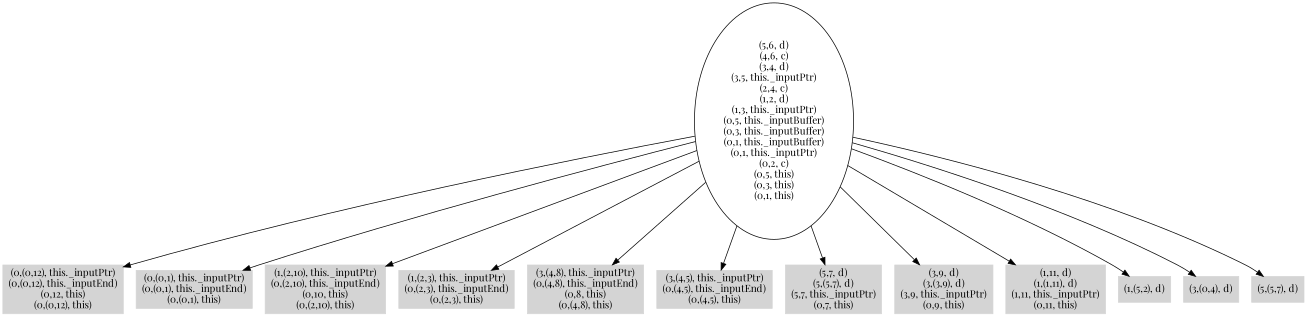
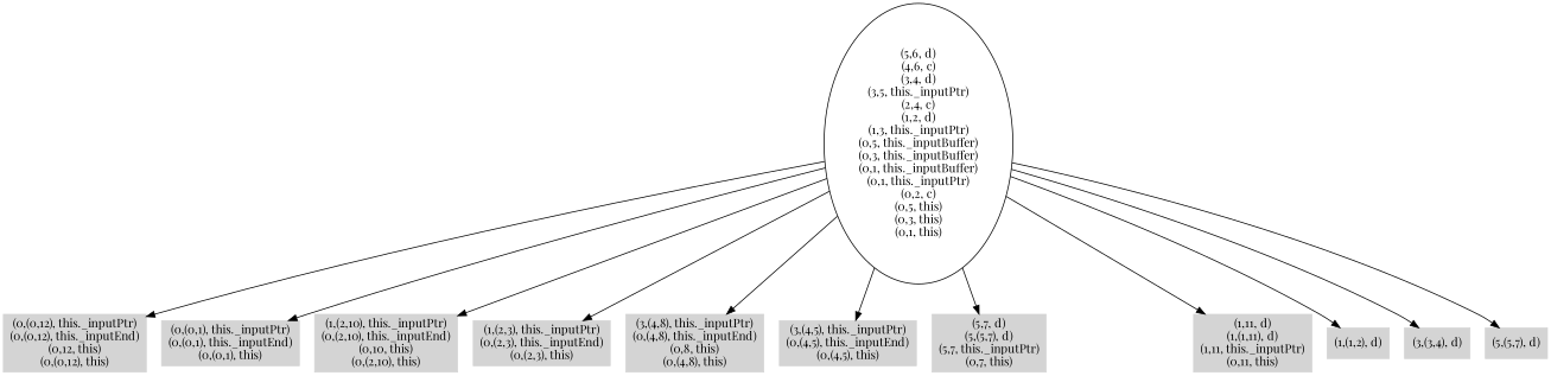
  digraph {
    fontname="Playfair Display"
    node [color=".0 .0 .83" fontname="Playfair Display" shape=box style=filled]
    edge [fontname="Playfair Display"]
    n1 [label="(0,(0,12), this._inputPtr)\n(0,(0,12), this._inputEnd)\n(0,12, this)\n(0,(0,12), this)"]
    n2 [label="(0,(0,1), this._inputPtr)\n(0,(0,1), this._inputEnd)\n(0,(0,1), this)"]
    n3 [label="(1,(2,10), this._inputPtr)\n(0,(2,10), this._inputEnd)\n(0,10, this)\n(0,(2,10), this)"]
    n4 [label="(1,(2,3), this._inputPtr)\n(0,(2,3), this._inputEnd)\n(0,(2,3), this)"]
    n5 [label="(3,(4,8), this._inputPtr)\n(0,(4,8), this._inputEnd)\n(0,8, this)\n(0,(4,8), this)"]
    n6 [label="(3,(4,5), this._inputPtr)\n(0,(4,5), this._inputEnd)\n(0,(4,5), this)"]
    n7 [label="(5,7, d)\n(5,(5,7), d)\n(5,7, this._inputPtr)\n(0,7, this)"]
-   n8 [label="(3,9, d)\n(3,(3,9), d)\n(3,9, this._inputPtr)\n(0,9, this)"]
    n9 [label="(1,11, d)\n(1,(1,11), d)\n(1,11, this._inputPtr)\n(0,11, this)"]
-   n10 [label="(1,(5,2), d)"]
-   n11 [label="(3,(0,4), d)"]
+   n10 [label="(1,(1,2), d)"]
+   n11 [label="(3,(3,4), d)"]
    n12 [label="(5,(5,7), d)"]
    n13 [label="(5,6, d)\n(4,6, c)\n(3,4, d)\n(3,5, this._inputPtr)\n(2,4, c)\n(1,2, d)\n(1,3, this._inputPtr)\n(0,5, this._inputBuffer)\n(0,3, this._inputBuffer)\n(0,1, this._inputBuffer)\n(0,1, this._inputPtr)\n(0,2, c)\n(0,5, this)\n(0,3, this)\n(0,1, this)" color="" shape="" style=""]
    n13 -> n1
    n13 -> n2
    n13 -> n3
    n13 -> n4
    n13 -> n5
    n13 -> n6
    n13 -> n7
-   n13 -> n8
    n13 -> n9
    n13 -> n10
    n13 -> n11
    n13 -> n12
  }
